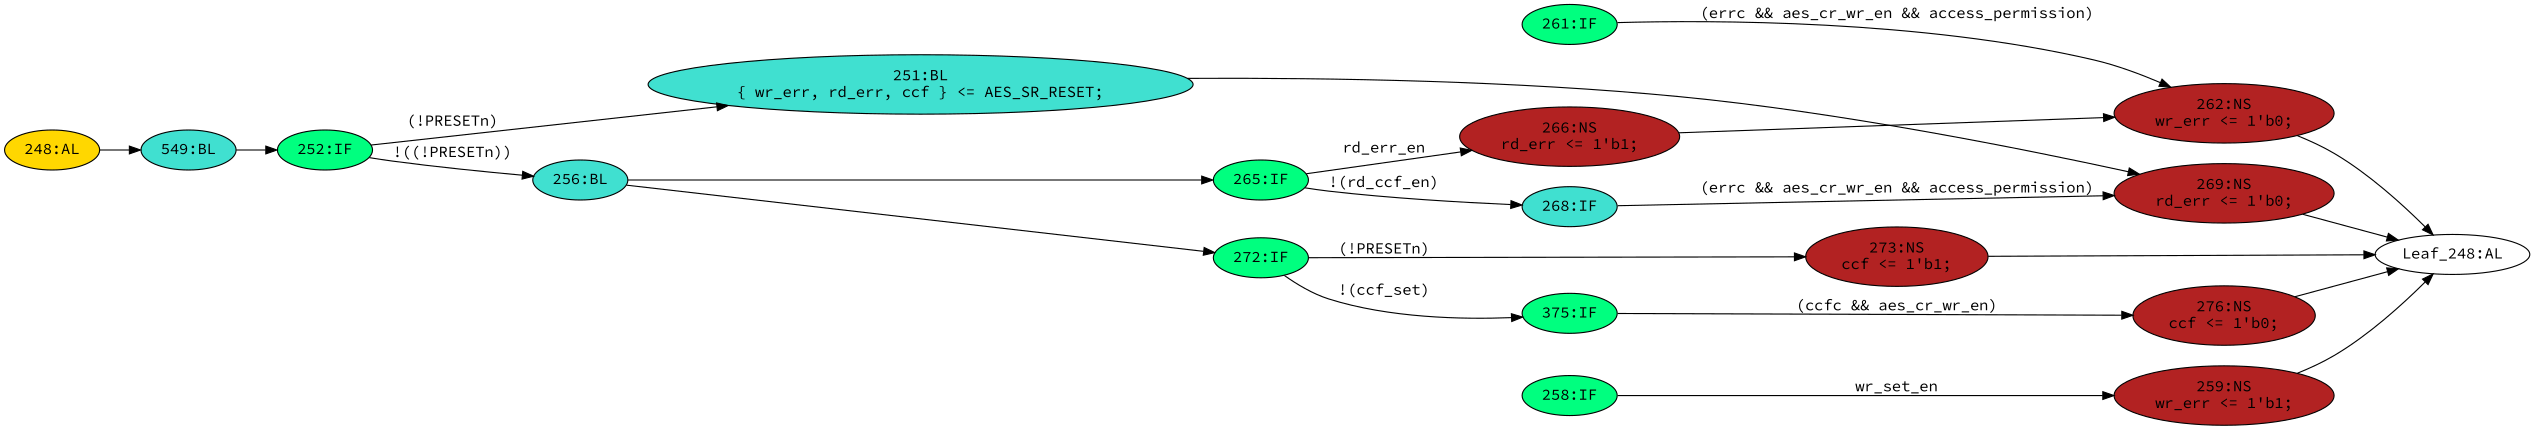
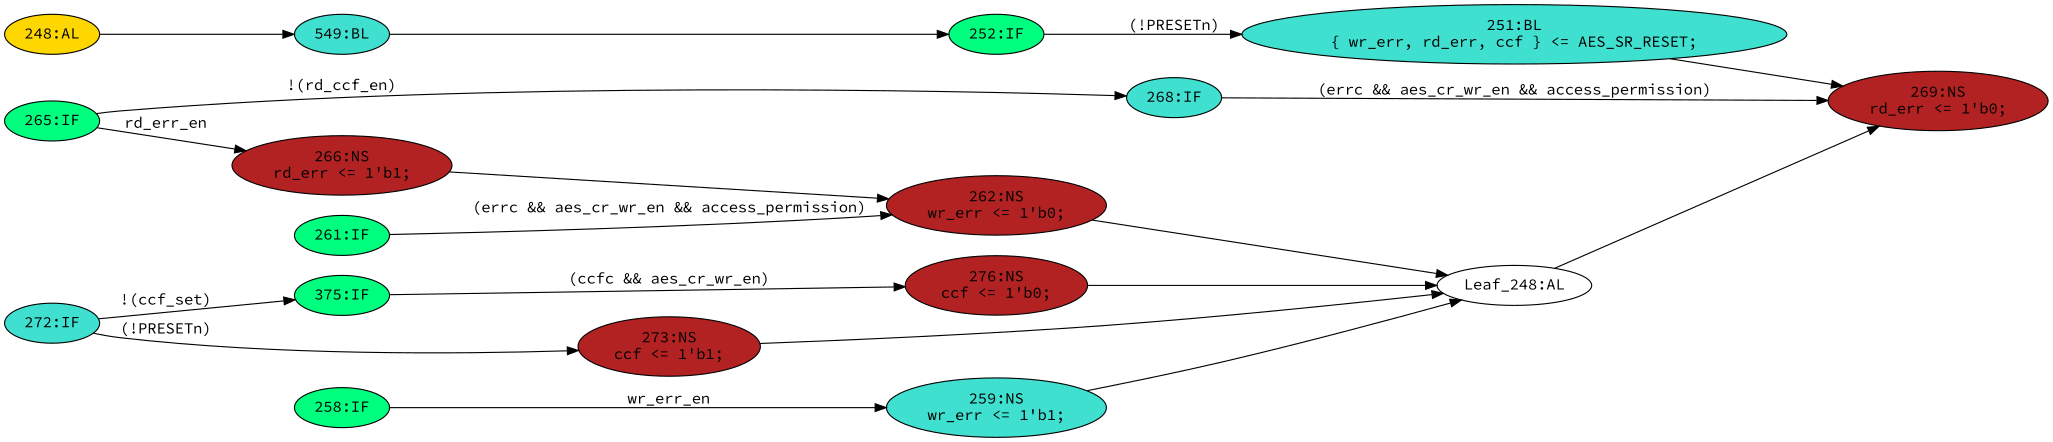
  strict digraph {
    fontname="Source Code Pro"
    rankdir=LR
    node [fillcolor=firebrick fontname="Source Code Pro" statements="[]" style=filled typ=IfStatement]
    edge [cond="[]" fontname="Source Code Pro" lineno=None]
    n1 [ast="<pyverilog.vparser.ast.NonblockingSubstitution object at 0x7f79abcb9850>" label="273:NS\nccf <= 1'b1;" statements="[<pyverilog.vparser.ast.NonblockingSubstitution object at 0x7f79abcb9850>]" typ=NonblockingSubstitution]
    n2 [def_var="['ccf', 'rd_err', 'wr_err']" label="Leaf_248:AL" fillcolor="" statements="" style="" typ=""]
    n3 [ast="<pyverilog.vparser.ast.NonblockingSubstitution object at 0x7f79abcb3590>" label="269:NS\nrd_err <= 1'b0;" statements="[<pyverilog.vparser.ast.NonblockingSubstitution object at 0x7f79abcb3590>]" typ=NonblockingSubstitution]
    n4 [ast="<pyverilog.vparser.ast.IfStatement object at 0x7f79abcb3750>" fillcolor=springgreen label="375:IF"]
    n5 [ast="<pyverilog.vparser.ast.NonblockingSubstitution object at 0x7f79abcb3810>" label="276:NS\nccf <= 1'b0;" statements="[<pyverilog.vparser.ast.NonblockingSubstitution object at 0x7f79abcb3810>]" typ=NonblockingSubstitution]
    n6 [ast="<pyverilog.vparser.ast.IfStatement object at 0x7f79abcb9150>" fillcolor=springgreen label="261:IF"]
    n7 [ast="<pyverilog.vparser.ast.NonblockingSubstitution object at 0x7f79abcb9190>" label="262:NS\nwr_err <= 1'b0;" statements="[<pyverilog.vparser.ast.NonblockingSubstitution object at 0x7f79abcb9190>]" typ=NonblockingSubstitution]
    n8 [ast="<pyverilog.vparser.ast.NonblockingSubstitution object at 0x7f79abcb3cd0>" label="266:NS\nrd_err <= 1'b1;" statements="[<pyverilog.vparser.ast.NonblockingSubstitution object at 0x7f79abcb3cd0>]" typ=NonblockingSubstitution]
    n9 [ast="<pyverilog.vparser.ast.Always object at 0x7f79abcb3e90>" clk_sens=True fillcolor=gold label="248:AL" sens="['PCLK', 'PRESETn']" typ=Always use_var="['ccf_set', 'AES_SR_RESET', 'errc', 'aes_cr_wr_en', 'ccfc', 'rd_err_en', 'PRESETn', 'access_permission', 'wr_err_en']"]
    n10 [ast="<pyverilog.vparser.ast.Block object at 0x7f79abcb9050>" fillcolor=turquoise label="549:BL" typ=Block]
    n11 [ast="<pyverilog.vparser.ast.IfStatement object at 0x7f79abcb9090>" fillcolor=springgreen label="252:IF"]
-   n12 [ast="<pyverilog.vparser.ast.Block object at 0x7f79abcb90d0>" fillcolor=turquoise label="256:BL" typ=Block]
    n13 [ast="<pyverilog.vparser.ast.Block object at 0x7f79abcb3c90>" fillcolor=turquoise label="251:BL\n{ wr_err, rd_err, ccf } <= AES_SR_RESET;" statements="[<pyverilog.vparser.ast.NonblockingSubstitution object at 0x7f79abcb3a50>]" typ=Block]
    n14 [ast="<pyverilog.vparser.ast.IfStatement object at 0x7f79abcb9590>" fillcolor=springgreen label="265:IF"]
-   n15 [ast="<pyverilog.vparser.ast.IfStatement object at 0x7f79abcb9810>" fillcolor=springgreen label="272:IF"]
+   n15 [ast="<pyverilog.vparser.ast.IfStatement object at 0x7f79abcb9810>" fillcolor=turquoise label="272:IF"]
    n16 [ast="<pyverilog.vparser.ast.IfStatement object at 0x7f79abcb9110>" fillcolor=springgreen label="258:IF"]
-   n17 [ast="<pyverilog.vparser.ast.NonblockingSubstitution object at 0x7f79abcb9410>" label="259:NS\nwr_err <= 1'b1;" statements="[<pyverilog.vparser.ast.NonblockingSubstitution object at 0x7f79abcb9410>]" typ=NonblockingSubstitution]
+   n17 [ast="<pyverilog.vparser.ast.NonblockingSubstitution object at 0x7f79abcb9410>" fillcolor=turquoise label="259:NS\nwr_err <= 1'b1;" statements="[<pyverilog.vparser.ast.NonblockingSubstitution object at 0x7f79abcb9410>]" typ=NonblockingSubstitution]
    n18 [ast="<pyverilog.vparser.ast.IfStatement object at 0x7f79abcb95d0>" fillcolor=turquoise label="268:IF"]
    n1 -> n2
-   n3 -> n2
+   n2 -> n3
    n4 -> n5 [cond="['ccfc', 'aes_cr_wr_en']" label="(ccfc && aes_cr_wr_en)" lineno=275]
    n5 -> n2
    n6 -> n7 [cond="['errc', 'aes_cr_wr_en', 'access_permission']" label="(errc && aes_cr_wr_en && access_permission)" lineno=261]
    n7 -> n2
    n8 -> n7
    n9 -> n10
    n10 -> n11
-   n11 -> n12 [cond="['PRESETn']" label="!((!PRESETn))" lineno=250]
    n11 -> n13 [cond="['PRESETn']" label="(!PRESETn)" lineno=250]
-   n12 -> n14
-   n12 -> n15
    n13 -> n3
    n14 -> n8 [cond="['rd_err_en']" label=rd_err_en lineno=265]
    n14 -> n18 [cond="['rd_err_en']" label="!(rd_ccf_en)" lineno=265]
    n15 -> n1 [cond="['ccf_set']" label="(!PRESETn)" lineno=272]
    n15 -> n4 [cond="['ccf_set']" label="!(ccf_set)" lineno=272]
-   n16 -> n17 [cond="['wr_err_en']" label=wr_set_en lineno=258]
+   n16 -> n17 [cond="['wr_err_en']" label=wr_err_en lineno=258]
    n17 -> n2
    n18 -> n3 [cond="['errc', 'aes_cr_wr_en', 'access_permission']" label="(errc && aes_cr_wr_en && access_permission)" lineno=268]
  }
